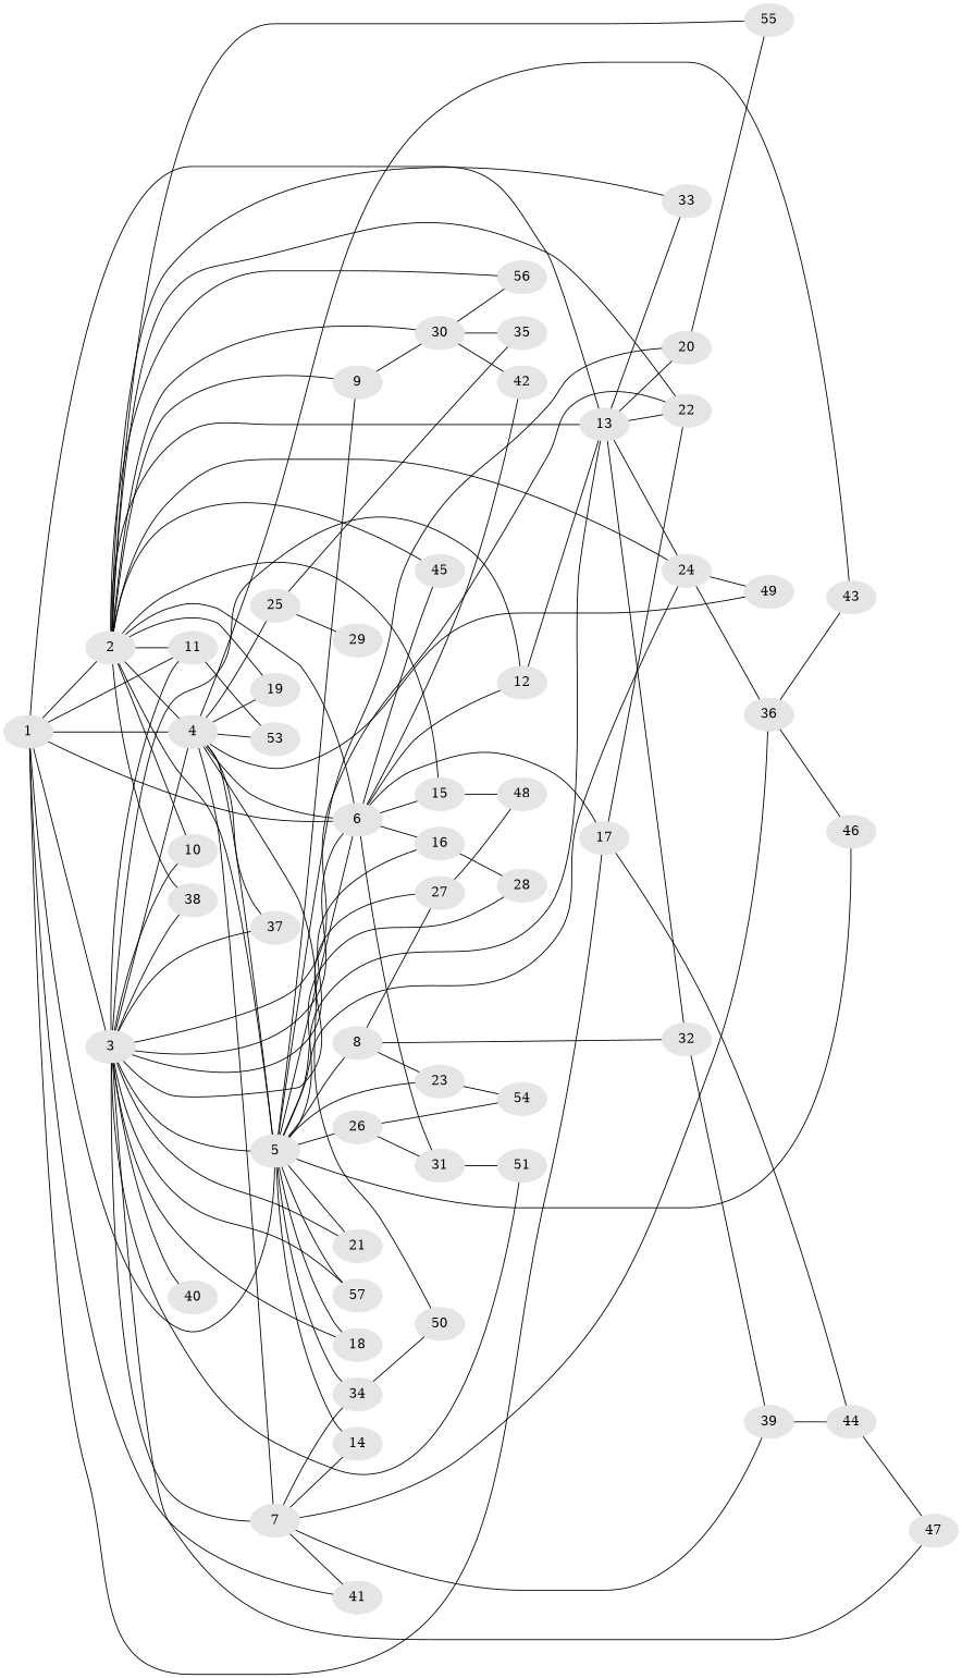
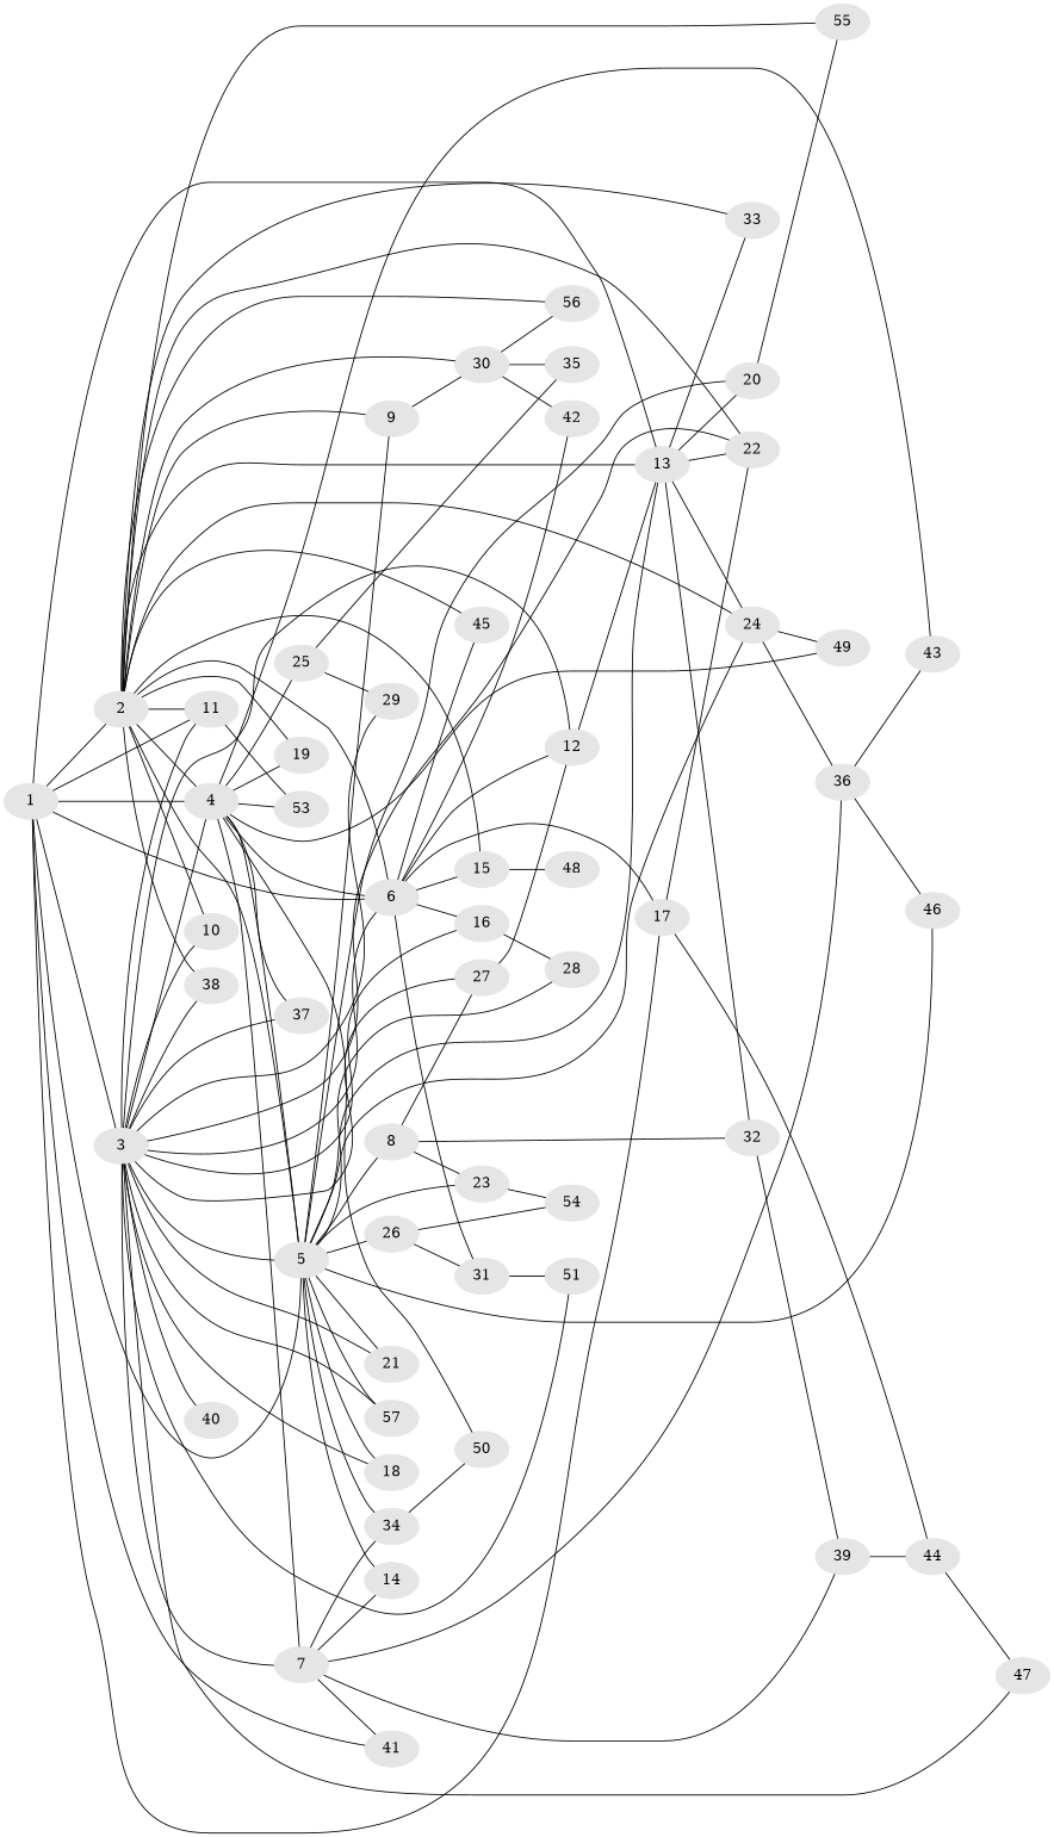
  graph {
    rankdir=LR
    node [color=gray90 style=filled]
    edge [weight=1.0]
    1
    2
    3
    4
    5
    6
    11
    13
    17
    41
    9
    10
    15
    19
    22
    24
    30
    33
    45
    55
    56
    38
    7
    12
    16
    18
    21
    27
    29
    37
    40
    47
    51
    57
    25
    43
    49
    50
    53
    8
    14
    20
    23
    26
    28
    34
    46
    31
    42
    32
    44
    48
    36
    35
    39
    54
    1 -- 2 [weight=4.0]
    1 -- 3 [weight=4.0]
    1 -- 4 [weight=2.0]
    1 -- 5 [weight=4.0]
    1 -- 6 [weight=2.0]
    1 -- 11
    1 -- 13 [weight=8.0]
    1 -- 17
    1 -- 41
    2 -- 4 [weight=2.0]
    2 -- 5 [weight=4.0]
    2 -- 6 [weight=2.0]
    2 -- 11 [weight=2.0]
    2 -- 13 [weight=3.0]
    2 -- 9
    2 -- 10 [weight=2.0]
    2 -- 15
    2 -- 19
    2 -- 22
    2 -- 24
    2 -- 30
    2 -- 33
    2 -- 45
    2 -- 55
    2 -- 56
    2 -- 38 [weight=4.0]
    3 -- 4 [weight=3.0]
    3 -- 5 [weight=4.0]
    3 -- 6 [weight=2.0]
    3 -- 11
    3 -- 10
    3 -- 22
    3 -- 38 [weight=2.0]
    3 -- 7 [weight=2.0]
    3 -- 12
    3 -- 16
    3 -- 18
    3 -- 21
    3 -- 27
+   3 -- 29
    3 -- 37
    3 -- 40 [weight=2.0]
    3 -- 47
    3 -- 51
    3 -- 57
    4 -- 5 [weight=2.0]
    4 -- 6
    4 -- 19
    4 -- 7
    4 -- 37
    4 -- 25
    4 -- 43
    4 -- 49
    4 -- 50
    4 -- 53
-   5 -- 6 [weight=3.0]
    5 -- 13
    5 -- 9
    5 -- 24
    5 -- 18
    5 -- 21
    5 -- 57
    5 -- 8
    5 -- 14
    5 -- 20
    5 -- 23
    5 -- 26 [weight=2.0]
    5 -- 28
    5 -- 34
    5 -- 46
    6 -- 17
    6 -- 15
    6 -- 45
    6 -- 12
    6 -- 16
    6 -- 31
    6 -- 42
    11 -- 53
    13 -- 22
    13 -- 24
    13 -- 33
    13 -- 20
    13 -- 32
    17 -- 22
    17 -- 44
    9 -- 30
    15 -- 48
    24 -- 49
    24 -- 36
    30 -- 56
    30 -- 42
    30 -- 35
    7 -- 41
    7 -- 14
    7 -- 34
    7 -- 36
    7 -- 39
    12 -- 13
    16 -- 28
-   27 -- 48
+   27 -- 12
    25 -- 29
    25 -- 35
    8 -- 27
    8 -- 23
    8 -- 32
    20 -- 55
    23 -- 54
    26 -- 31
    26 -- 54
    34 -- 50
    31 -- 51
    32 -- 39
    44 -- 47
    36 -- 43
    36 -- 46
    39 -- 44
  }
